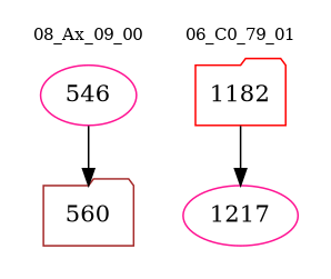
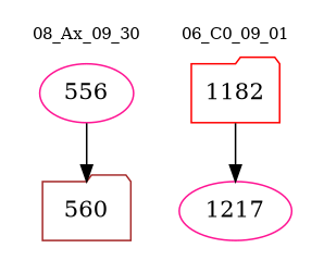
  digraph {
    node [color=deeppink shape=ellipse]
    edge [color=black]
-   n1 [label=546]
+   n1 [label=556]
    n2 [color=brown label=560 shape=folder]
    n3 [color=red label=1182 shape=folder]
    n4 [label=1217]
    subgraph cluster_1 {
      color=white
      fontsize=10
-     label="08_Ax_09_00"
+     label="08_Ax_09_30"
      n1
      n2
    }
    subgraph cluster_2 {
      color=white
      fontsize=10
-     label="06_C0_79_01"
+     label="06_C0_09_01"
      n3
      n4
    }
    n1 -> n2
    n3 -> n4
  }
